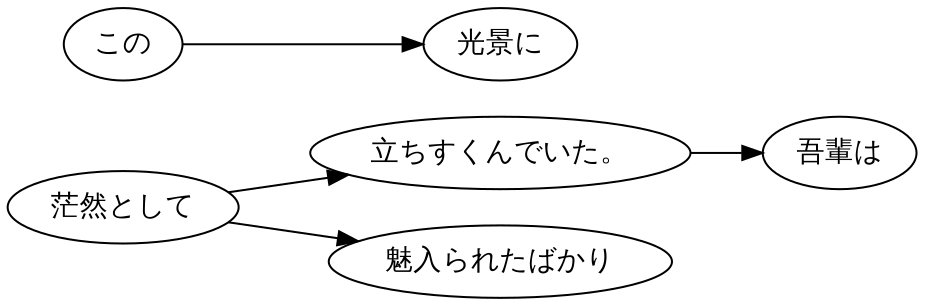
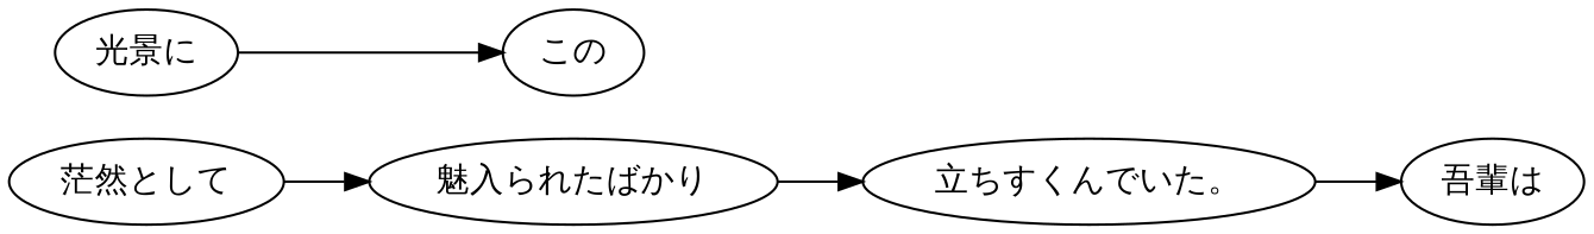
  digraph {
    rankdir=LR
    n1 [label="吾輩は"]
    n2 [label="立ちすくんでいた。"]
    n3 [label="茫然として"]
    n4 [label="魅入られたばかり"]
    n5 [label="この"]
    n6 [label="光景に"]
    n2 -> n1
    n3 -> n4
-   n3 -> n2
-   n5 -> n6
+   n4 -> n2
+   n6 -> n5
  }
